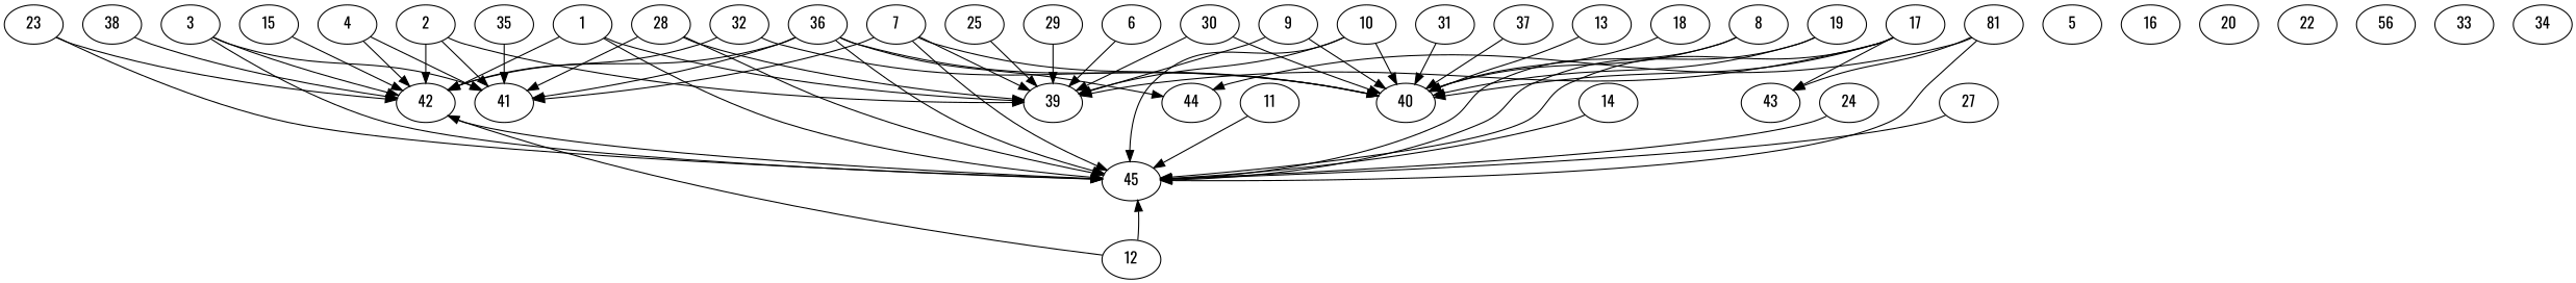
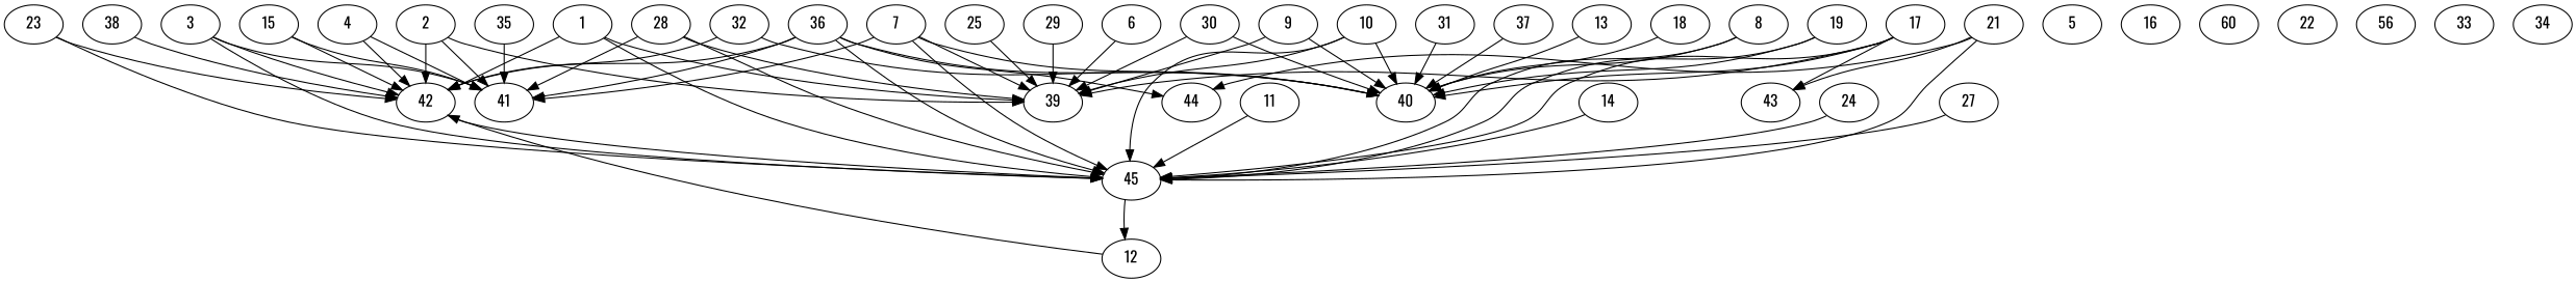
  digraph {
    fontname=Oswald
    node [alpha=0.03 fontname=Oswald]
    edge [fontname=Oswald]
    1 [alpha=0.11 expect_size=39534592]
    39 [expect_size=22000640]
    42 [alpha=0.16 expect_size=14192640]
    45 [alpha=0.13 expect_size=26672128]
    2 [alpha=0.14 expect_size=46458880]
    41 [alpha=0.11 expect_size=21980160]
    3 [alpha=0.06 expect_size=37315584]
    4 [alpha=0.13 expect_size=21745664]
    5 [alpha=0.12 expect_size=13499392]
    6 [alpha=0.06 expect_size=7740416]
    7 [alpha=0.15 expect_size=27065344]
    40 [alpha=0.06 expect_size=7540736]
    8 [alpha=0.04 expect_size=19648512]
    9 [expect_size=27925504]
    10 [alpha=0.19 expect_size=9978880]
    11 [alpha=0.20 expect_size=48485376]
    12 [alpha=0.05 expect_size=26477568]
    13 [alpha=0.02 expect_size=12111872]
    14 [alpha=0.05 expect_size=26440704]
    15 [alpha=0.00 expect_size=10171392]
    16 [alpha=0.18 expect_size=38615040]
    17 [alpha=0.09 expect_size=52302848]
    43 [alpha=0.06 expect_size=5409792]
    18 [alpha=0.08 expect_size=39942144]
    19 [alpha=0.14 expect_size=49880064]
-   20 [alpha=0.02 expect_size=10389504]
-   21 [alpha=0.04 expect_size=7304192 label=81]
+   20 [alpha=0.02 expect_size=10389504 label=60]
+   21 [alpha=0.04 expect_size=7304192]
    44 [expect_size=49689600]
    22 [alpha=0.05 expect_size=6537216]
    23 [alpha=0.18 expect_size=17858560]
    24 [alpha=0.19 expect_size=22677504]
    25 [expect_size=34404352]
    n33 [alpha=0.08 expect_size=34906112 label=56]
    27 [expect_size=29659136]
    28 [alpha=0.04 expect_size=50800640]
    29 [alpha=0.14 expect_size=21850112]
    30 [alpha=0.06 expect_size=6915072]
    31 [alpha=0.17 expect_size=11134976]
    32 [alpha=0.16 expect_size=21614592]
    33 [alpha=0.19 expect_size=32385024]
    34 [alpha=0.10 expect_size=28334080]
    35 [alpha=0.04 expect_size=25965568]
    36 [alpha=0.12 expect_size=33534976]
    37 [alpha=0.19 expect_size=6355968]
    38 [alpha=0.02 expect_size=13437952]
    1 -> 39
    1 -> 42
    1 -> 45
    42 -> 45
    2 -> 39
    2 -> 42
    2 -> 41
    3 -> 42
    3 -> 45
    3 -> 41
    4 -> 42
    4 -> 41
    6 -> 39
    7 -> 39
    7 -> 45
    7 -> 41
    7 -> 40
    8 -> 45
    8 -> 40
    9 -> 39
    9 -> 40
    10 -> 39
    10 -> 45
    10 -> 40
    11 -> 45
    12 -> 42
-   12 -> 45
+   45 -> 12
    13 -> 40
    14 -> 45
    15 -> 42
+   15 -> 41
    17 -> 39
    17 -> 45
    17 -> 40
    17 -> 43
    18 -> 40
    19 -> 45
    19 -> 40
    21 -> 45
    21 -> 43
    21 -> 44
    23 -> 42
    23 -> 45
    24 -> 45
    25 -> 39
    27 -> 45
    28 -> 39
    28 -> 45
    28 -> 41
    29 -> 39
    30 -> 39
    30 -> 40
    31 -> 40
    32 -> 42
    32 -> 40
    35 -> 41
    36 -> 42
    36 -> 45
    36 -> 41
    36 -> 40
    36 -> 44
    37 -> 40
    38 -> 42
  }
